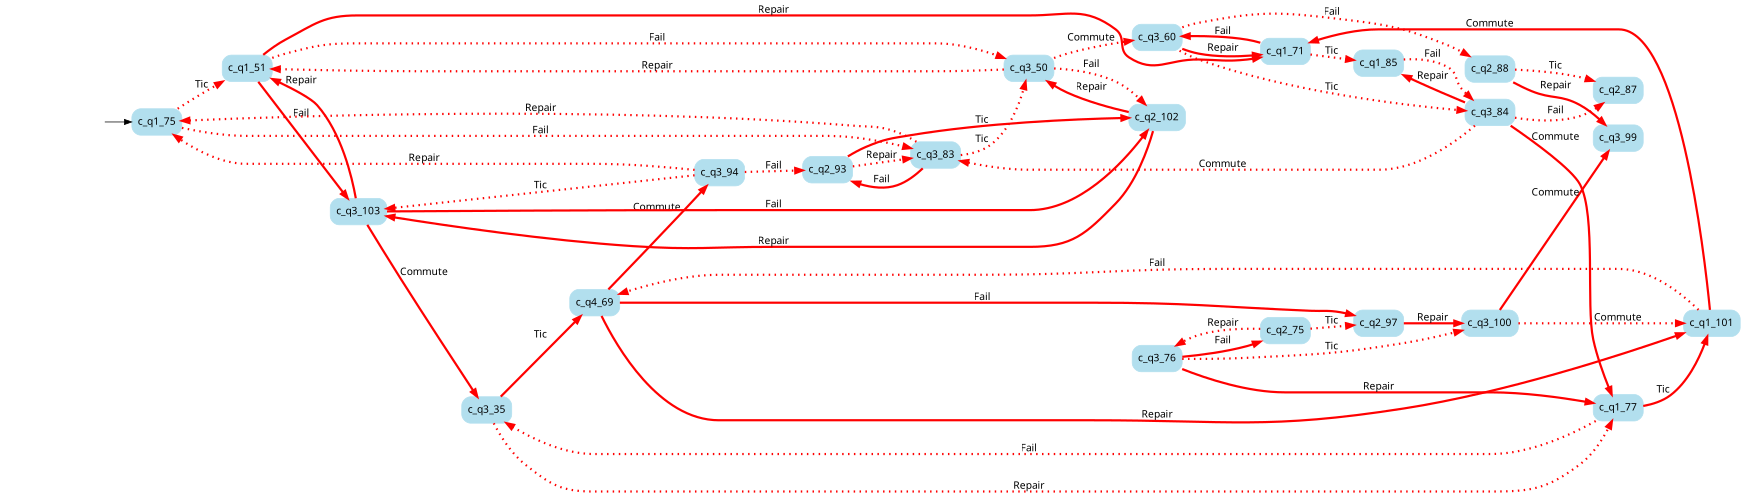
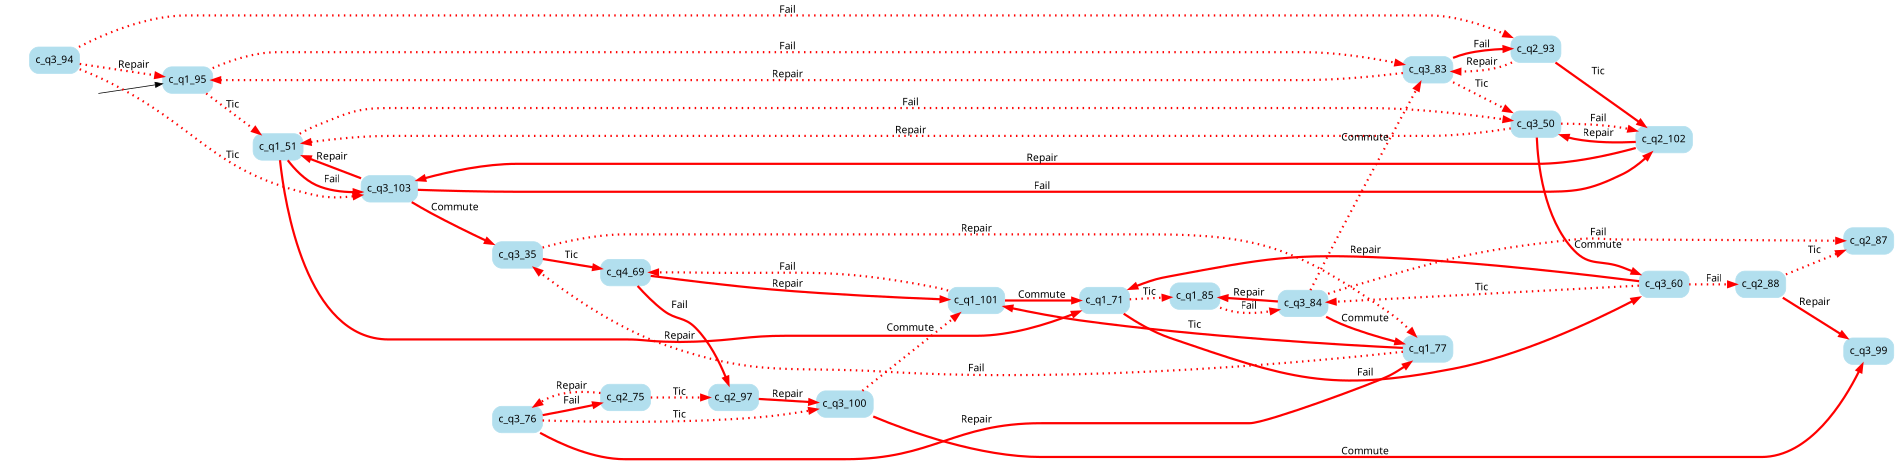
  digraph {
    fontname="Noto Sans"
    rankdir=LR
    node [fontname="Noto Sans" style="rounded, filled" color=lightblue2 shape=box]
    edge [fontname="Noto Sans" style=dotted color=red penwidth=3]
    start_c_q1_95 [style=invisible color="" shape=""]
-   n2 [label=c_q1_75]
+   n2 [label=c_q1_95]
    n3 [label=c_q1_51]
    n4 [label=c_q3_83]
    n5 [label=c_q4_69]
    n6 [label=c_q3_94]
    n7 [label=c_q2_97]
    n8 [label=c_q1_101]
    n9 [label=c_q3_103]
    n10 [label=c_q2_93]
    n11 [label=c_q3_100]
    n12 [label=c_q1_71]
    n13 [label=c_q2_102]
    n14 [label=c_q3_35]
    n15 [label=c_q3_50]
    n16 [label=c_q1_77]
    n17 [label=c_q2_88]
    n18 [label=c_q2_87]
    n19 [label=c_q3_99]
    n20 [label=c_q1_85]
    n21 [label=c_q3_60]
    n22 [label=c_q3_84]
    n23 [label=c_q3_76]
    n24 [label=c_q2_75]
    start_c_q1_95 -> n2 [style=solid color="" penwidth=""]
    n2 -> n3 [label=Tic]
    n2 -> n4 [label=Fail]
    n3 -> n9 [label=Fail style=solid]
    n3 -> n12 [label=Repair style=solid]
    n3 -> n15 [label=Fail]
    n4 -> n2 [label=Repair]
    n4 -> n10 [label=Fail style=solid]
    n4 -> n15 [label=Tic]
-   n5 -> n6 [label=Commute style=solid]
    n5 -> n7 [label=Fail style=solid]
    n5 -> n8 [label=Repair style=solid]
    n6 -> n2 [label=Repair]
    n6 -> n9 [label=Tic]
    n6 -> n10 [label=Fail]
    n7 -> n11 [label=Repair style=solid]
    n8 -> n5 [label=Fail]
    n8 -> n12 [label=Commute style=solid]
    n9 -> n3 [label=Repair style=solid]
    n9 -> n13 [label=Fail style=solid]
    n9 -> n14 [label=Commute style=solid]
    n10 -> n4 [label=Repair]
    n10 -> n13 [label=Tic style=solid]
    n11 -> n8 [label=Commute]
    n11 -> n19 [label=Commute style=solid]
    n12 -> n20 [label=Tic]
    n12 -> n21 [label=Fail style=solid]
    n13 -> n9 [label=Repair style=solid]
    n13 -> n15 [label=Repair style=solid]
    n14 -> n5 [label=Tic style=solid]
    n14 -> n16 [label=Repair]
    n15 -> n3 [label=Repair]
    n15 -> n13 [label=Fail]
-   n15 -> n21 [label=Commute]
+   n15 -> n21 [label=Commute style=solid]
    n16 -> n8 [label=Tic style=solid]
    n16 -> n14 [label=Fail]
    n17 -> n18 [label=Tic]
    n17 -> n19 [label=Repair style=solid]
    n20 -> n22 [label=Fail]
    n21 -> n12 [label=Repair style=solid]
    n21 -> n17 [label=Fail]
    n21 -> n22 [label=Tic]
    n22 -> n4 [label=Commute]
    n22 -> n16 [label=Commute style=solid]
    n22 -> n18 [label=Fail]
    n22 -> n20 [label=Repair style=solid]
    n23 -> n11 [label=Tic]
    n23 -> n16 [label=Repair style=solid]
    n23 -> n24 [label=Fail style=solid]
    n24 -> n7 [label=Tic]
    n24 -> n23 [label=Repair]
  }
